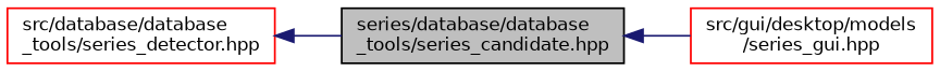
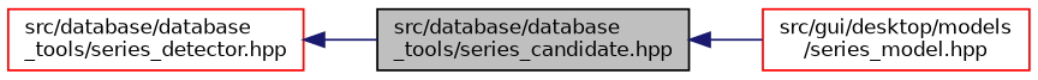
  digraph {
    rankdir=LR
    node [color=red fillcolor=white fontname=Helvetica fontsize=10 shape=record style=filled]
    edge [color=midnightblue dir=back fontname=Helvetica fontsize=10 labelfontname=Helvetica labelfontsize=10 style=solid]
-   n1 [color=black fillcolor=grey75 fontcolor=black height=0.2 label="series/database/database\l_tools/series_candidate.hpp" width=0.4]
-   n2 [height=0.2 label="src/gui/desktop/models\l/series_gui.hpp" width=0.4]
+   n1 [color=black fillcolor=grey75 fontcolor=black height=0.2 label="src/database/database\l_tools/series_candidate.hpp" width=0.4]
+   n2 [height=0.2 label="src/gui/desktop/models\l/series_model.hpp" width=0.4]
    n3 [height=0.2 label="src/database/database\l_tools/series_detector.hpp" width=0.4]
    n1 -> n2
    n3 -> n1
  }
